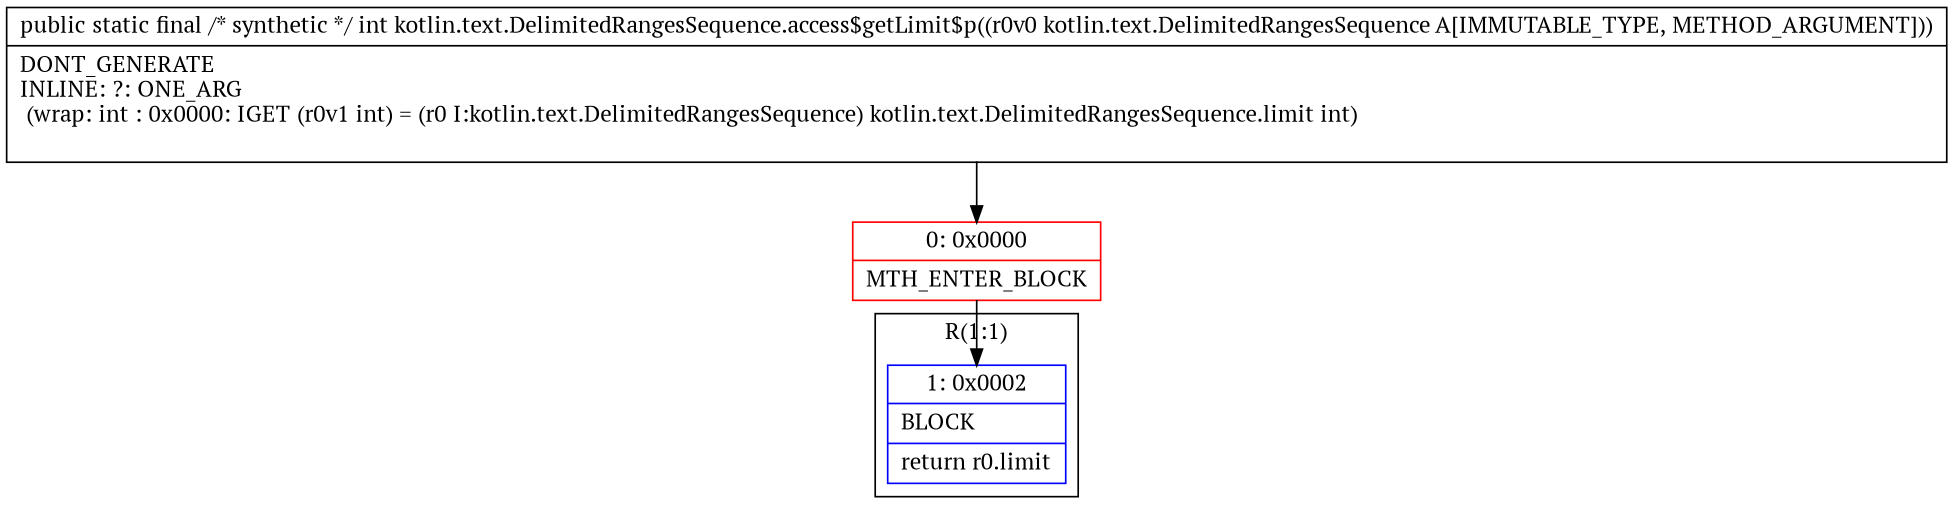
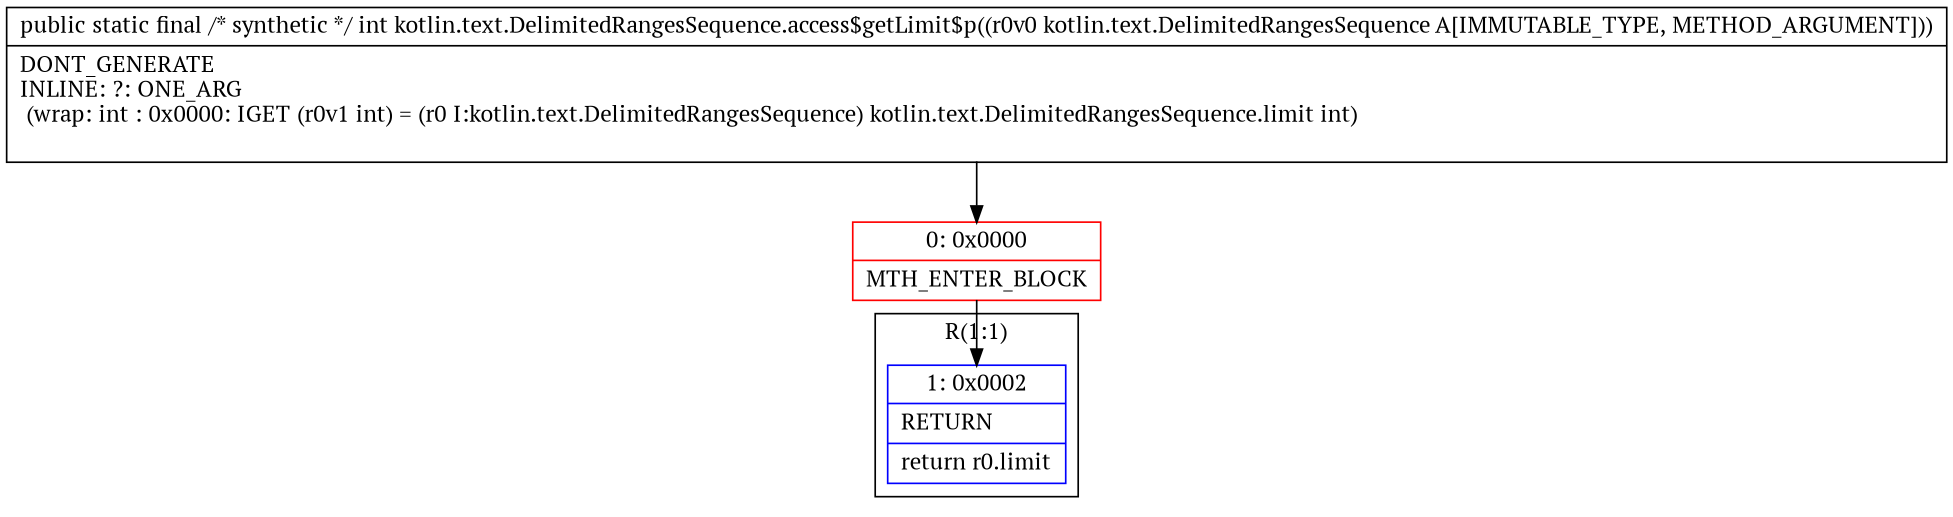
  digraph {
    fontname="PT Serif"
    node [shape=record fontname="PT Serif"]
    edge [fontname="PT Serif"]
-   n1 [color=blue label="{1\:\ 0x0002|BLOCK\l|return r0.limit\l}"]
+   n1 [color=blue label="{1\:\ 0x0002|RETURN\l|return r0.limit\l}"]
    n2 [color=red label="{0\:\ 0x0000|MTH_ENTER_BLOCK\l}"]
    n3 [label="{public static final \/* synthetic *\/ int kotlin.text.DelimitedRangesSequence.access$getLimit$p((r0v0 kotlin.text.DelimitedRangesSequence A[IMMUTABLE_TYPE, METHOD_ARGUMENT]))  | DONT_GENERATE\lINLINE: ?: ONE_ARG  \l  (wrap: int : 0x0000: IGET  (r0v1 int) = (r0 I:kotlin.text.DelimitedRangesSequence) kotlin.text.DelimitedRangesSequence.limit int)\l\l}"]
    subgraph cluster_1 {
      label="R(1:1)"
      n1
    }
    n2 -> n1
    n3 -> n2
  }
